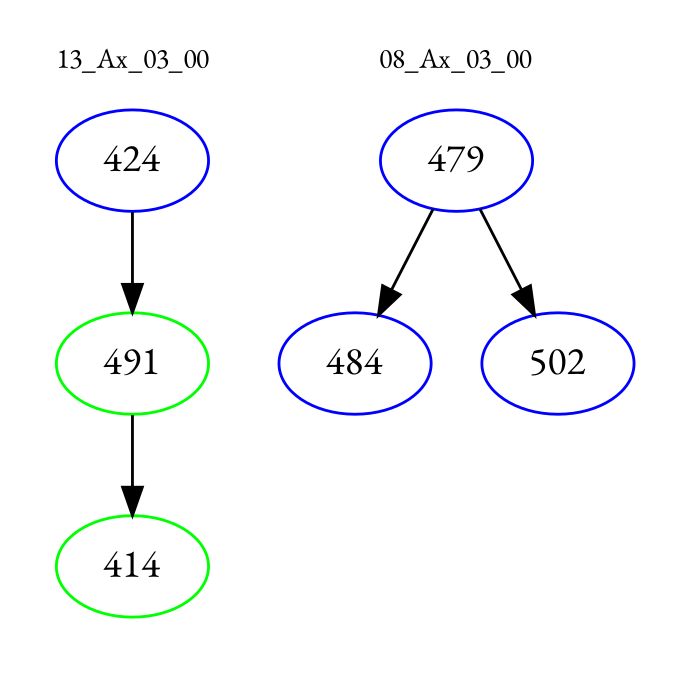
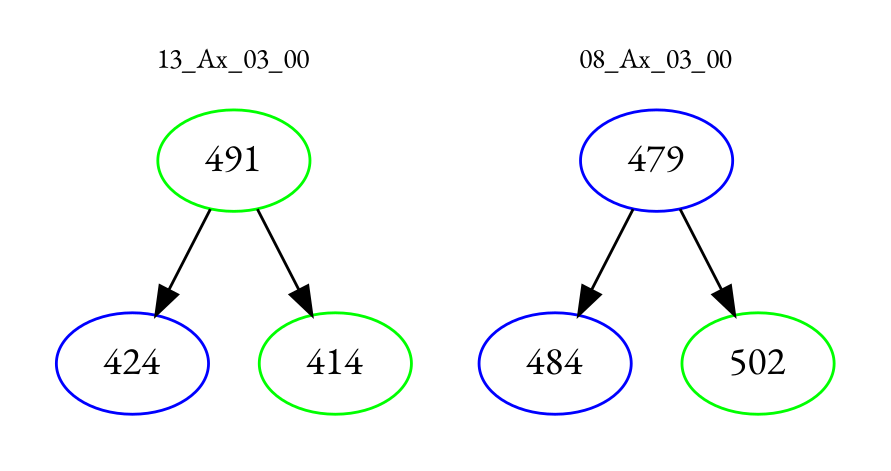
  digraph {
    fontname="EB Garamond"
    node [color=green fontname="EB Garamond"]
    edge [color=black fontname="EB Garamond"]
    n1 [label=491]
    n2 [color=blue label=424]
    n3 [label=414]
    n4 [color=blue label=479]
    n5 [color=blue label=484]
-   n6 [color=blue label=502]
+   n6 [label=502]
    subgraph cluster_1 {
      color=white
      fontsize=10
      label="13_Ax_03_00"
      n1
      n2
      n3
    }
    subgraph cluster_2 {
      color=white
      fontsize=10
      label="08_Ax_03_00"
      n4
      n5
      n6
    }
-   n2 -> n1
+   n1 -> n2
    n1 -> n3
    n4 -> n5
    n4 -> n6
  }
